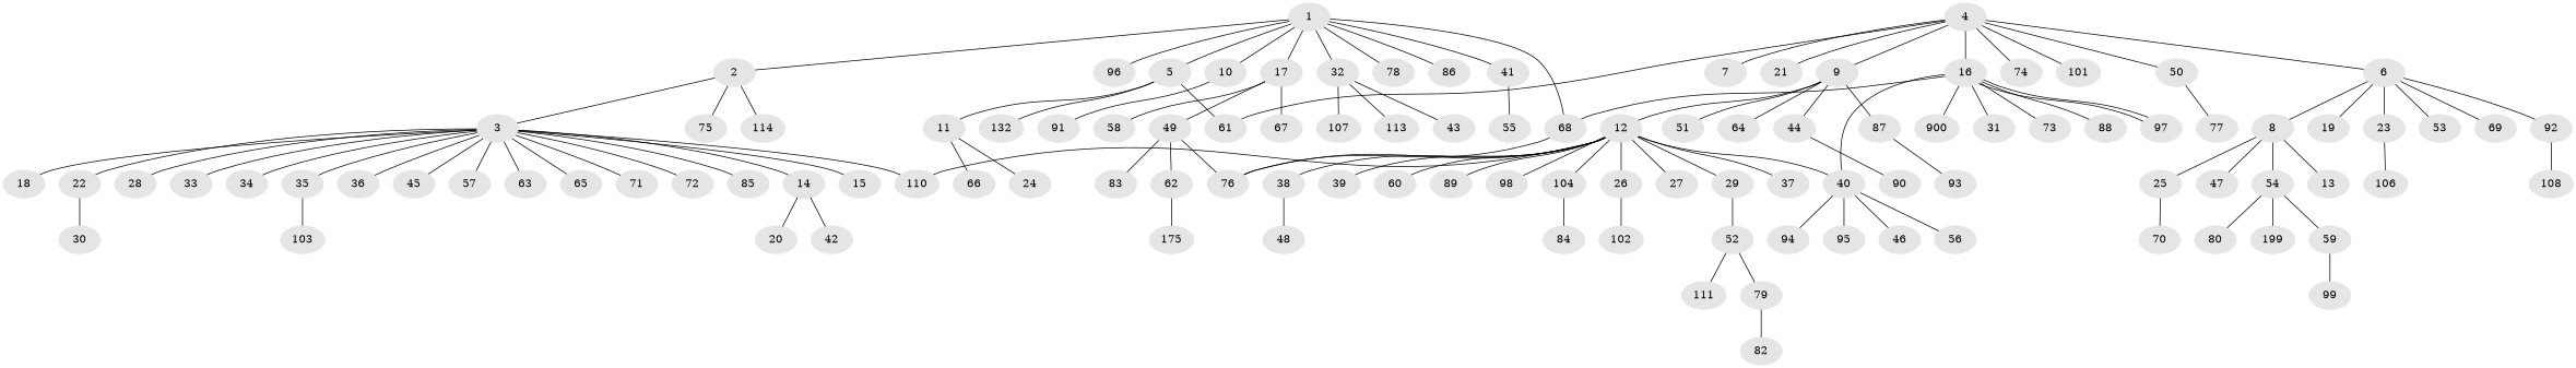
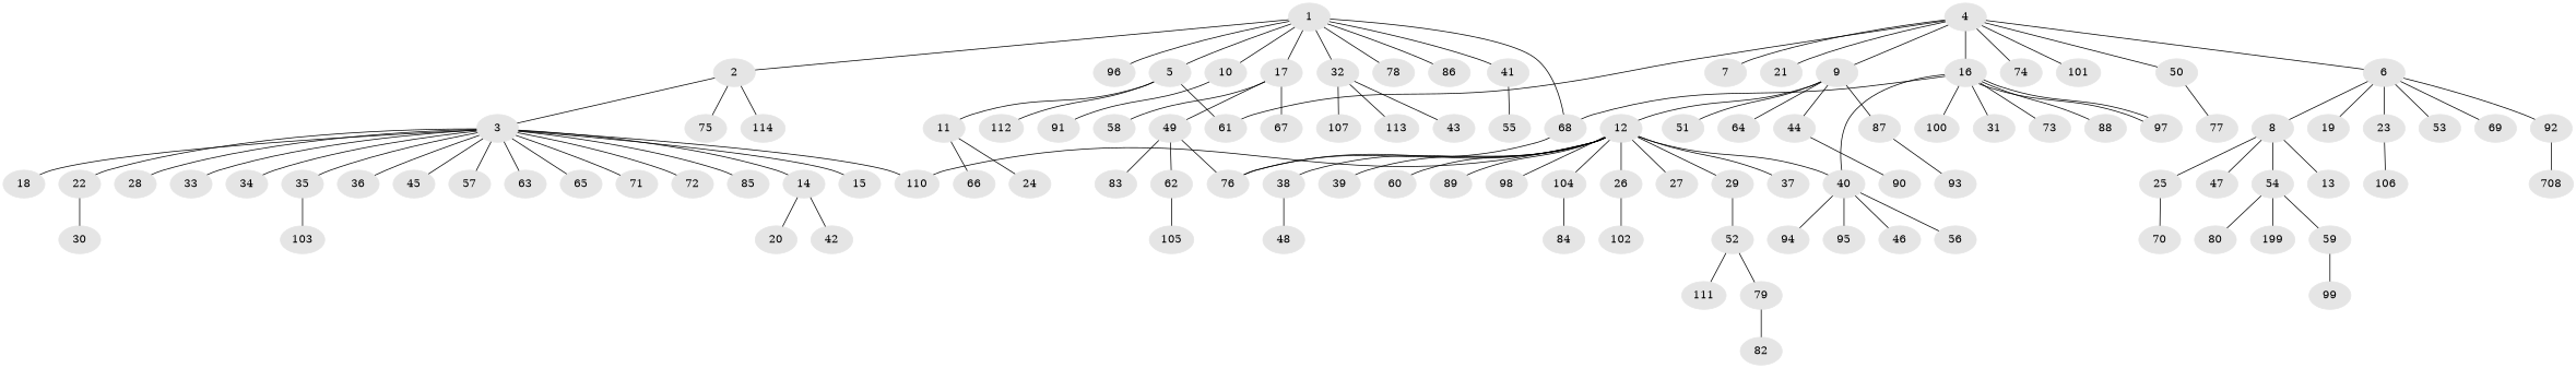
  graph {
    node [color=gray90 style=filled]
    1
    2
    5
    10
    17
    32
    41
    68
    78
    86
    96
    3
    75
    114
    4
    6
    7
    9
    16
    21
    50
    61
    74
    101
    11
-   112 [label=132]
+   112
    91
    49
    58
    67
    43
    107
    113
    55
    76
    14
    15
    18
    22
    28
    33
    34
    35
    36
    45
    57
    63
    65
    71
    72
    85
    110
    20
    42
    30
    103
    8
    19
    23
    53
    69
    92
    12
    44
    51
    64
    87
    40
    31
    73
    88
    97
-   100 [label=900]
+   100
    77
    24
    66
    13
    25
    47
    54
    106
-   108
+   108 [label=708]
    70
    59
    80
    n86 [label=199]
    26
    27
    29
    37
    38
    39
    60
    89
    98
    104
    90
    93
    102
    52
    48
    46
    56
    94
    95
    84
    62
    83
    79
    111
-   105 [label=175]
+   105
    82
    99
    1 -- 2
    1 -- 5
    1 -- 10
    1 -- 17
    1 -- 32
    1 -- 41
    1 -- 68
    1 -- 78
    1 -- 86
    1 -- 96
    2 -- 3
    2 -- 75
    2 -- 114
    5 -- 61
    5 -- 11
    5 -- 112
    10 -- 91
    17 -- 49
    17 -- 58
    17 -- 67
    32 -- 43
    32 -- 107
    32 -- 113
    41 -- 55
    68 -- 76
    3 -- 14
    3 -- 15
    3 -- 18
    3 -- 22
    3 -- 28
    3 -- 33
    3 -- 34
    3 -- 35
    3 -- 36
    3 -- 45
    3 -- 57
    3 -- 63
    3 -- 65
    3 -- 71
    3 -- 72
    3 -- 85
    3 -- 110
    4 -- 6
    4 -- 7
    4 -- 9
    4 -- 16
    4 -- 21
    4 -- 50
    4 -- 61
    4 -- 74
    4 -- 101
    6 -- 8
    6 -- 19
    6 -- 23
    6 -- 53
    6 -- 69
    6 -- 92
    9 -- 12
    9 -- 44
    9 -- 51
    9 -- 64
    9 -- 87
    16 -- 68
    16 -- 40
    16 -- 31
    16 -- 73
    16 -- 88
    16 -- 97
    16 -- 97
    16 -- 100
    50 -- 77
    11 -- 24
    11 -- 66
    49 -- 76
    49 -- 62
    49 -- 83
    14 -- 20
    14 -- 42
    22 -- 30
    35 -- 103
    8 -- 13
    8 -- 25
    8 -- 47
    8 -- 54
    23 -- 106
    92 -- 108
    12 -- 76
    12 -- 110
    12 -- 40
    12 -- 26
    12 -- 27
    12 -- 29
    12 -- 37
    12 -- 38
    12 -- 39
    12 -- 60
    12 -- 89
    12 -- 98
    12 -- 104
    44 -- 90
    87 -- 93
    40 -- 46
    40 -- 56
    40 -- 94
    40 -- 95
    25 -- 70
    54 -- 59
    54 -- 80
    54 -- n86
    59 -- 99
    26 -- 102
    29 -- 52
    38 -- 48
    104 -- 84
    52 -- 79
    52 -- 111
    62 -- 105
    79 -- 82
  }
